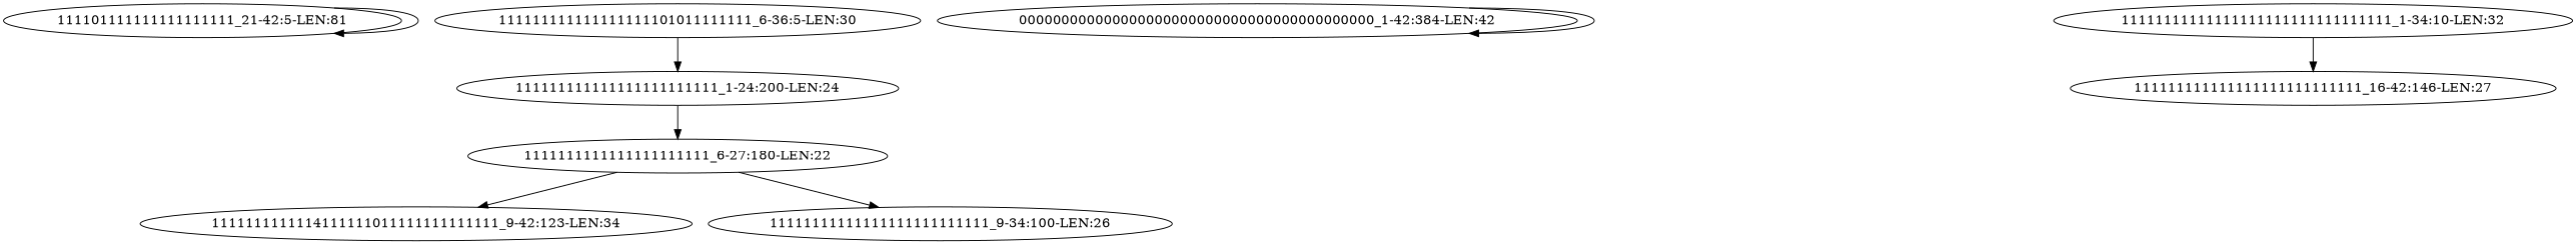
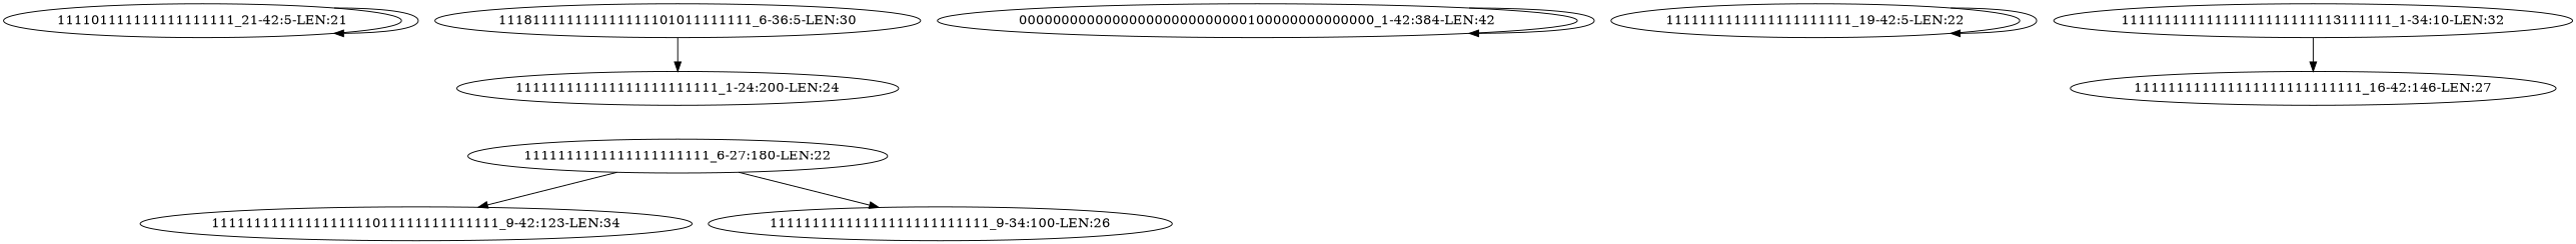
  digraph {
-   "111101111111111111111_21-42:5-LEN:21" [label="111101111111111111111_21-42:5-LEN:81"]
+   "111101111111111111111_21-42:5-LEN:21"
    "1111111111111111111111_6-27:180-LEN:22"
-   "1111111111111111111011111111111111_9-42:123-LEN:34" [label="1111111111114111111011111111111111_9-42:123-LEN:34"]
+   "1111111111111111111011111111111111_9-42:123-LEN:34"
    "11111111111111111111111111_9-34:100-LEN:26"
-   "000000000000000000000000000000000000000000_1-42:384-LEN:42"
+   "000000000000000000000000000000000000000000_1-42:384-LEN:42" [label="000000000000000000000000000100000000000000_1-42:384-LEN:42"]
+   "1111111111111111111111_19-42:5-LEN:22"
    "111111111111111111111111_1-24:200-LEN:24"
-   "111111111111111111101011111111_6-36:5-LEN:30"
-   "11111111111111111111111111111111_1-34:10-LEN:32"
+   "111111111111111111101011111111_6-36:5-LEN:30" [label="111811111111111111101011111111_6-36:5-LEN:30"]
+   "11111111111111111111111111111111_1-34:10-LEN:32" [label="11111111111111111111111113111111_1-34:10-LEN:32"]
    "111111111111111111111111111_16-42:146-LEN:27"
    "111101111111111111111_21-42:5-LEN:21" -> "111101111111111111111_21-42:5-LEN:21"
    "1111111111111111111111_6-27:180-LEN:22" -> "1111111111111111111011111111111111_9-42:123-LEN:34"
    "1111111111111111111111_6-27:180-LEN:22" -> "11111111111111111111111111_9-34:100-LEN:26"
    "000000000000000000000000000000000000000000_1-42:384-LEN:42" -> "000000000000000000000000000000000000000000_1-42:384-LEN:42"
-   "111111111111111111111111_1-24:200-LEN:24" -> "1111111111111111111111_6-27:180-LEN:22"
+   "1111111111111111111111_19-42:5-LEN:22" -> "1111111111111111111111_19-42:5-LEN:22"
    "111111111111111111101011111111_6-36:5-LEN:30" -> "111111111111111111111111_1-24:200-LEN:24"
    "11111111111111111111111111111111_1-34:10-LEN:32" -> "111111111111111111111111111_16-42:146-LEN:27"
  }
